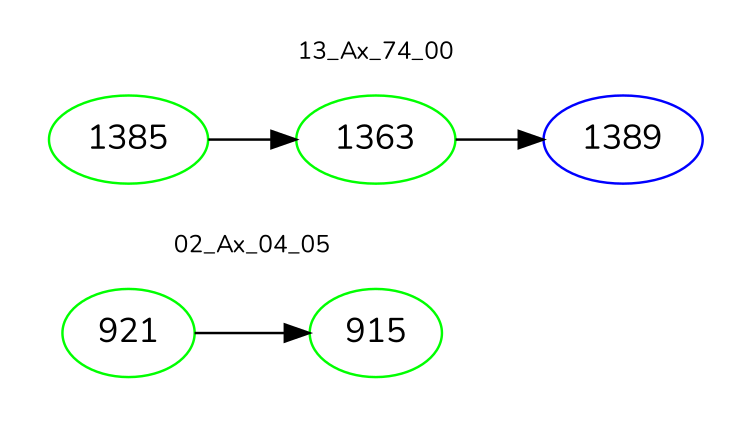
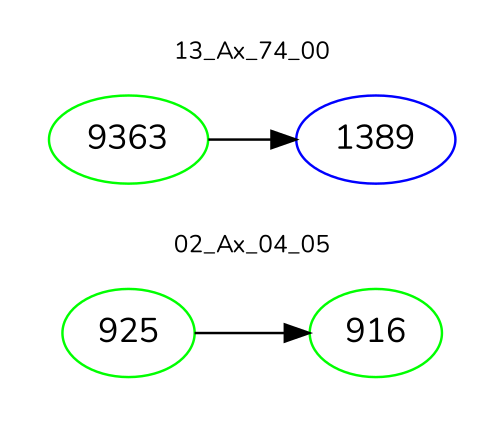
  digraph {
    fontname=Nunito
    rankdir=LR
    node [color=green fontname=Nunito]
    edge [color=black fontname=Nunito]
-   n1 [label=921]
-   n2 [label=915]
-   n3 [label=1385]
-   n4 [label=1363]
+   n1 [label=925]
+   n2 [label=916]
+   n4 [label=9363]
    n5 [color=blue label=1389]
    subgraph cluster_1 {
      color=white
      fontsize=10
      label="02_Ax_04_05"
      n1
      n2
    }
    subgraph cluster_2 {
      color=white
      fontsize=10
      label="13_Ax_74_00"
-     n3
      n4
      n5
    }
    n1 -> n2
-   n3 -> n4
    n4 -> n5
  }
